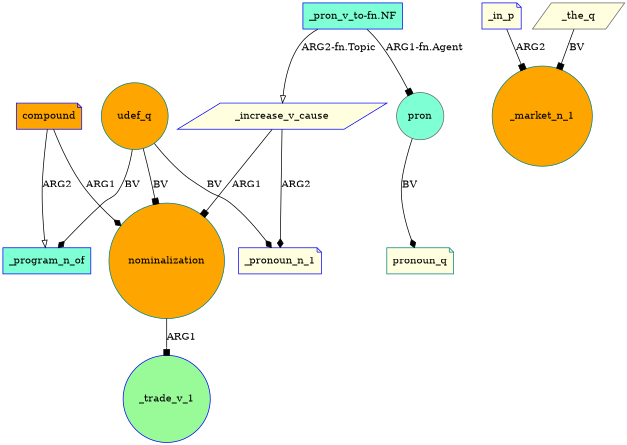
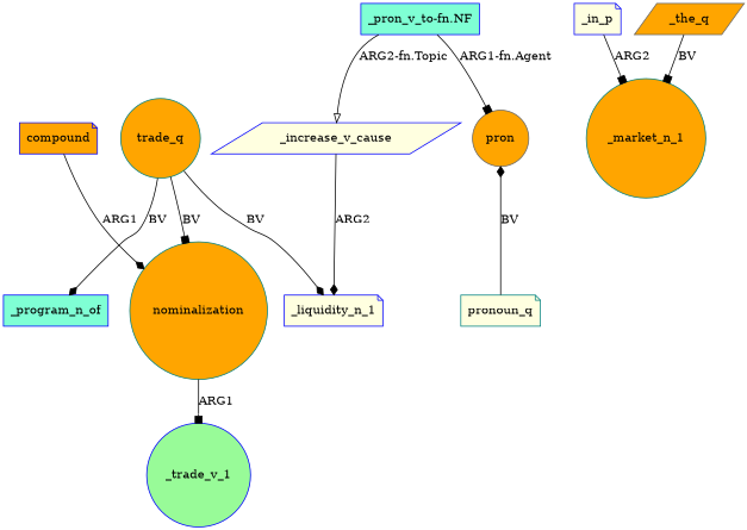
  digraph {
    node [color=blue fillcolor=orange shape=circle style=filled]
    edge [arrowhead=box]
    compound [shape=note]
    _program_n_of [fillcolor=aquamarine shape=box]
    nominalization [color=teal]
    _trade_v_1 [fillcolor=palegreen]
-   udef_q [color=teal]
-   _liquidity_n_1 [fillcolor=lightyellow shape=note label=_pronoun_n_1]
+   udef_q [color=teal label=trade_q]
+   _liquidity_n_1 [fillcolor=lightyellow shape=note]
    _in_p [fillcolor=lightyellow shape=note]
    _market_n_1 [color=teal]
    _increase_v_cause [fillcolor=lightyellow shape=parallelogram]
    n10 [fillcolor=aquamarine label="_pron_v_to-fn.NF" shape=box]
-   pron [color=gray40 fillcolor=aquamarine]
-   _the_q [color=gray40 fillcolor=lightyellow shape=parallelogram]
+   pron [color=gray40]
+   _the_q [color=gray40 shape=parallelogram]
    pronoun_q [color=teal fillcolor=lightyellow shape=note]
-   compound -> _program_n_of [arrowhead=onormal label=ARG2]
    compound -> nominalization [arrowhead=diamond label=ARG1]
    nominalization -> _trade_v_1 [label=ARG1]
    udef_q -> _program_n_of [arrowhead=diamond label=BV]
    udef_q -> nominalization [label=BV]
    udef_q -> _liquidity_n_1 [arrowhead=diamond label=BV]
    _in_p -> _market_n_1 [label=ARG2]
-   _increase_v_cause -> nominalization [label=ARG1]
    _increase_v_cause -> _liquidity_n_1 [arrowhead=diamond label=ARG2]
    n10 -> _increase_v_cause [arrowhead=onormal label="ARG2-fn.Topic"]
    n10 -> pron [label="ARG1-fn.Agent"]
    _the_q -> _market_n_1 [label=BV]
-   pron -> pronoun_q [arrowhead=diamond label=BV]
+   pronoun_q -> pron [arrowhead=diamond label=BV]
  }
